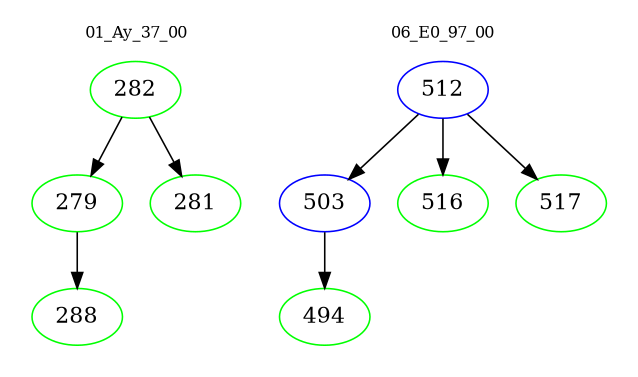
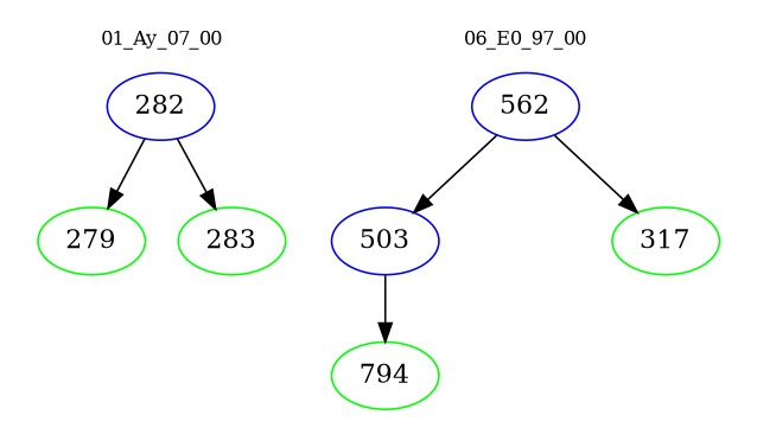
  digraph {
    node [color=green]
    edge [color=black]
-   n1 [label=282]
+   n1 [color=blue label=282]
    n2 [label=279]
-   n3 [label=281]
-   n4 [label=288]
-   n5 [color=blue label=512]
+   n3 [label=283]
+   n5 [color=blue label=562]
    n6 [color=blue label=503]
-   n7 [label=516]
-   n8 [label=517]
-   n9 [label=494]
+   n8 [label=317]
+   n9 [label=794]
    subgraph cluster_1 {
      color=white
      fontsize=10
-     label="01_Ay_37_00"
+     label="01_Ay_07_00"
      n1
      n2
      n3
-     n4
    }
    subgraph cluster_2 {
      color=white
      fontsize=10
      label="06_E0_97_00"
      n5
      n6
-     n7
      n8
      n9
    }
    n1 -> n2
    n1 -> n3
-   n2 -> n4
    n5 -> n6
-   n5 -> n7
    n5 -> n8
    n6 -> n9
  }
